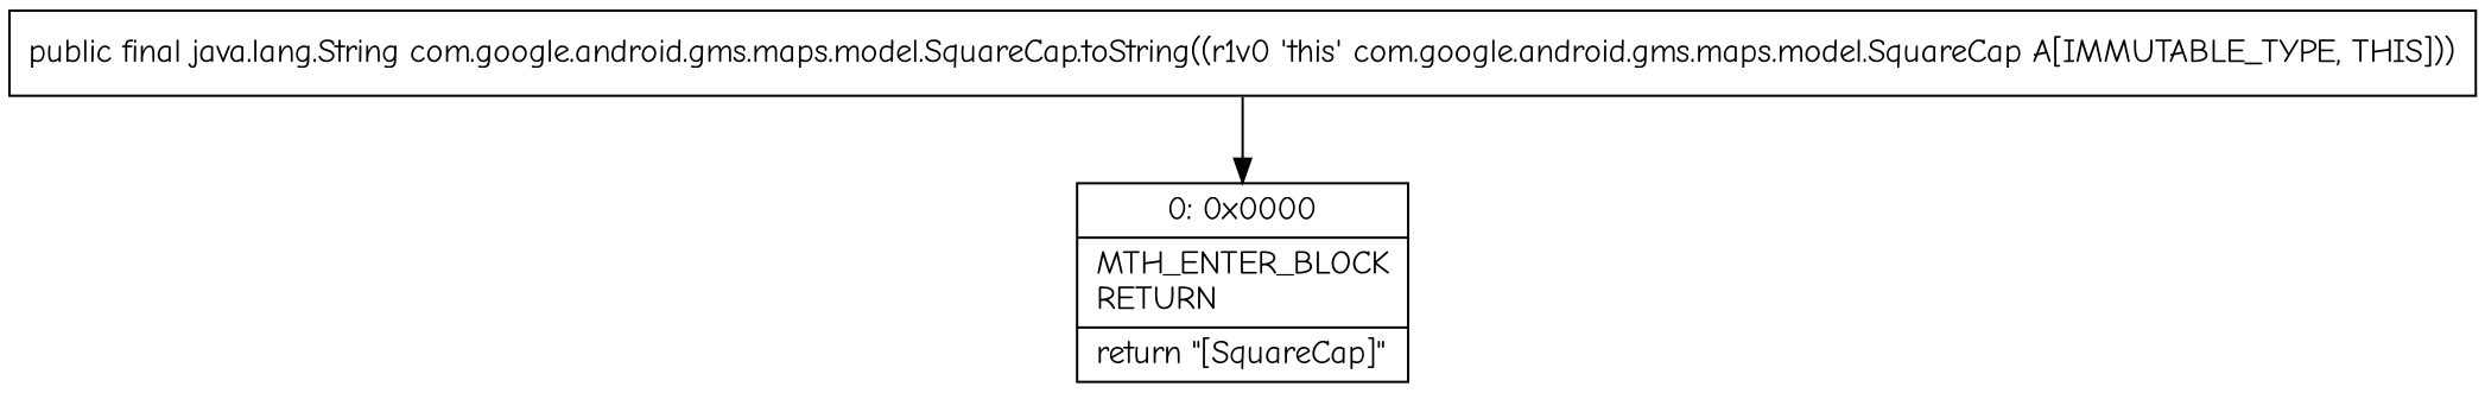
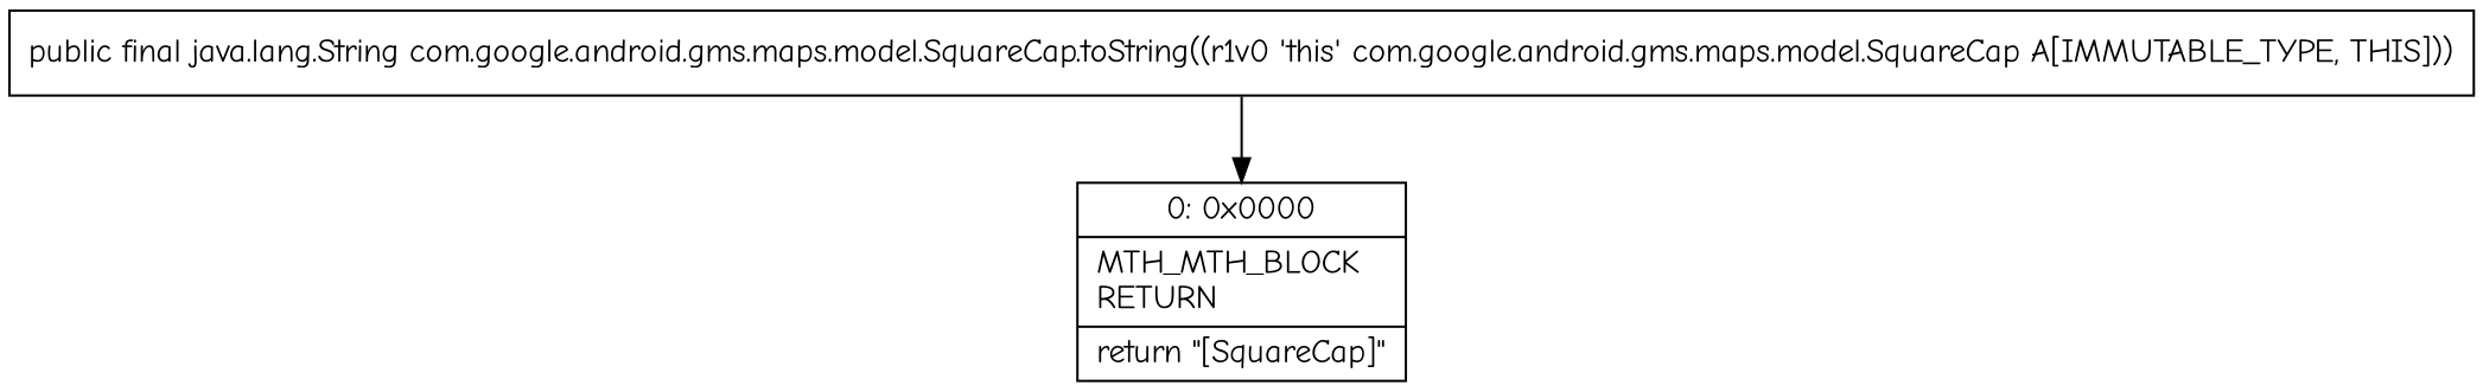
  digraph {
    fontname="Comic Neue"
    node [shape=record fontname="Comic Neue"]
-   n1 [label="{0\:\ 0x0000|MTH_ENTER_BLOCK\lRETURN\l|return \"[SquareCap]\"\l}"]
+   n1 [label="{0\:\ 0x0000|MTH_MTH_BLOCK\lRETURN\l|return \"[SquareCap]\"\l}"]
    n2 [label="{public final java.lang.String com.google.android.gms.maps.model.SquareCap.toString((r1v0 'this' com.google.android.gms.maps.model.SquareCap A[IMMUTABLE_TYPE, THIS])) }"]
    n2 -> n1 [fontname="Comic Neue"]
  }
